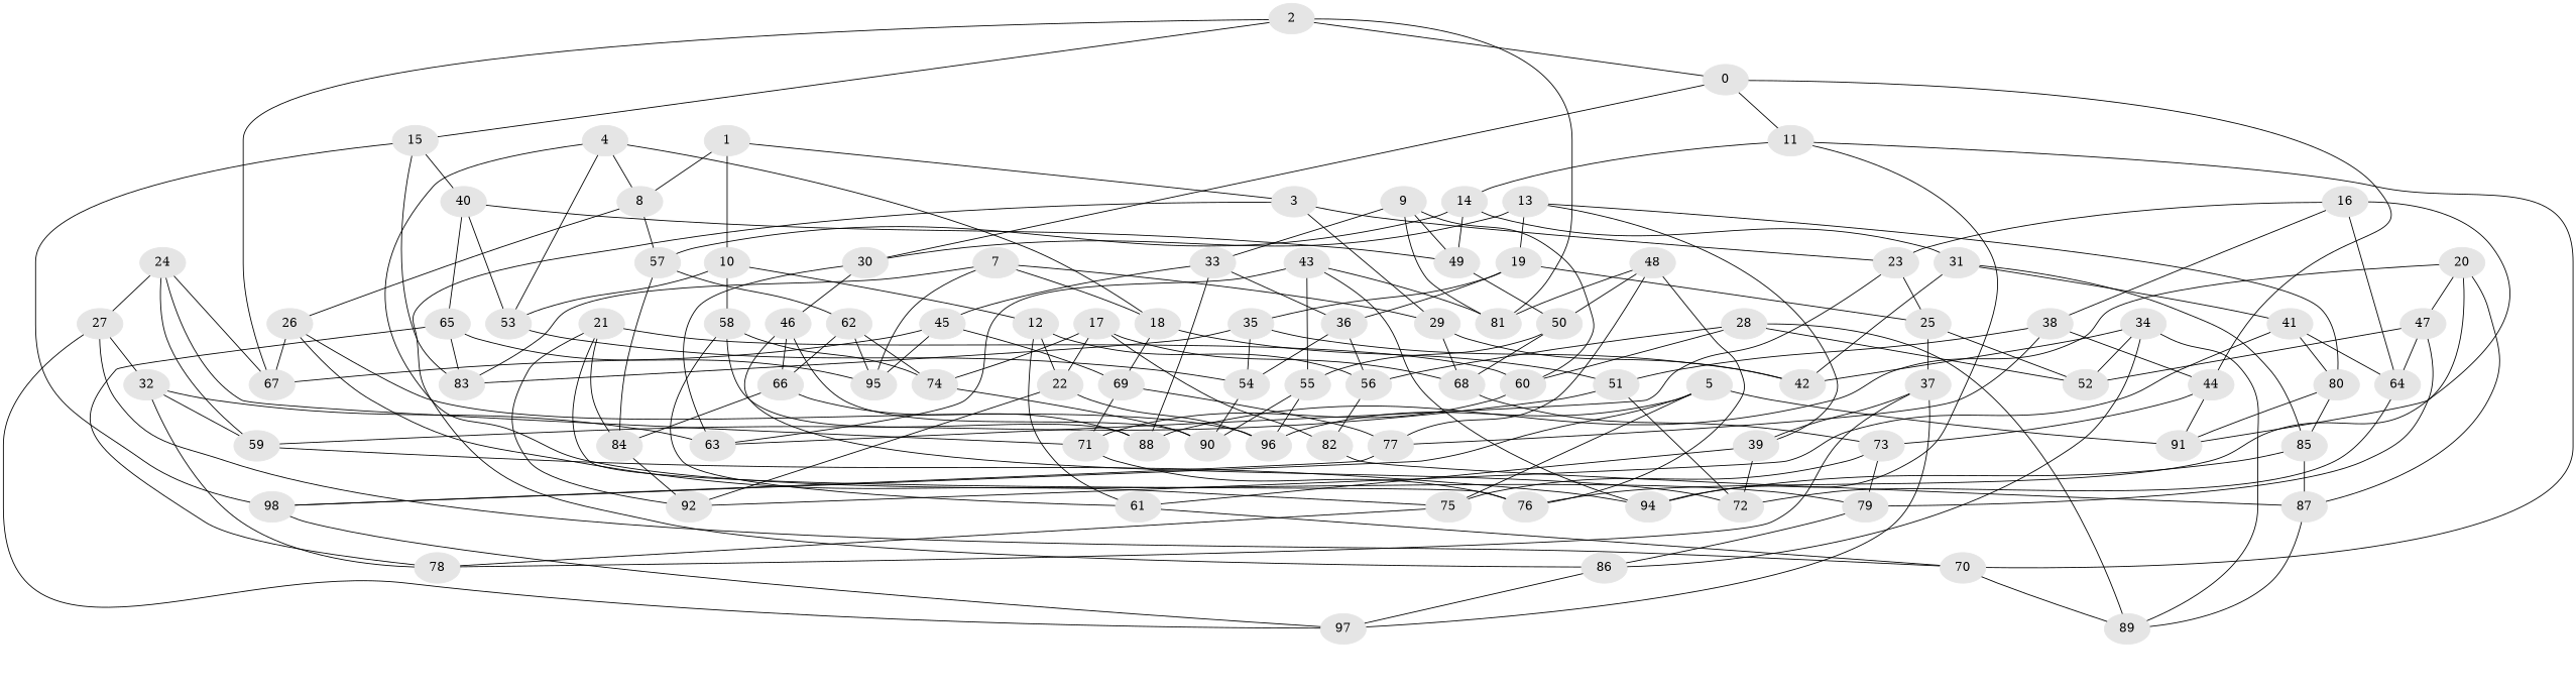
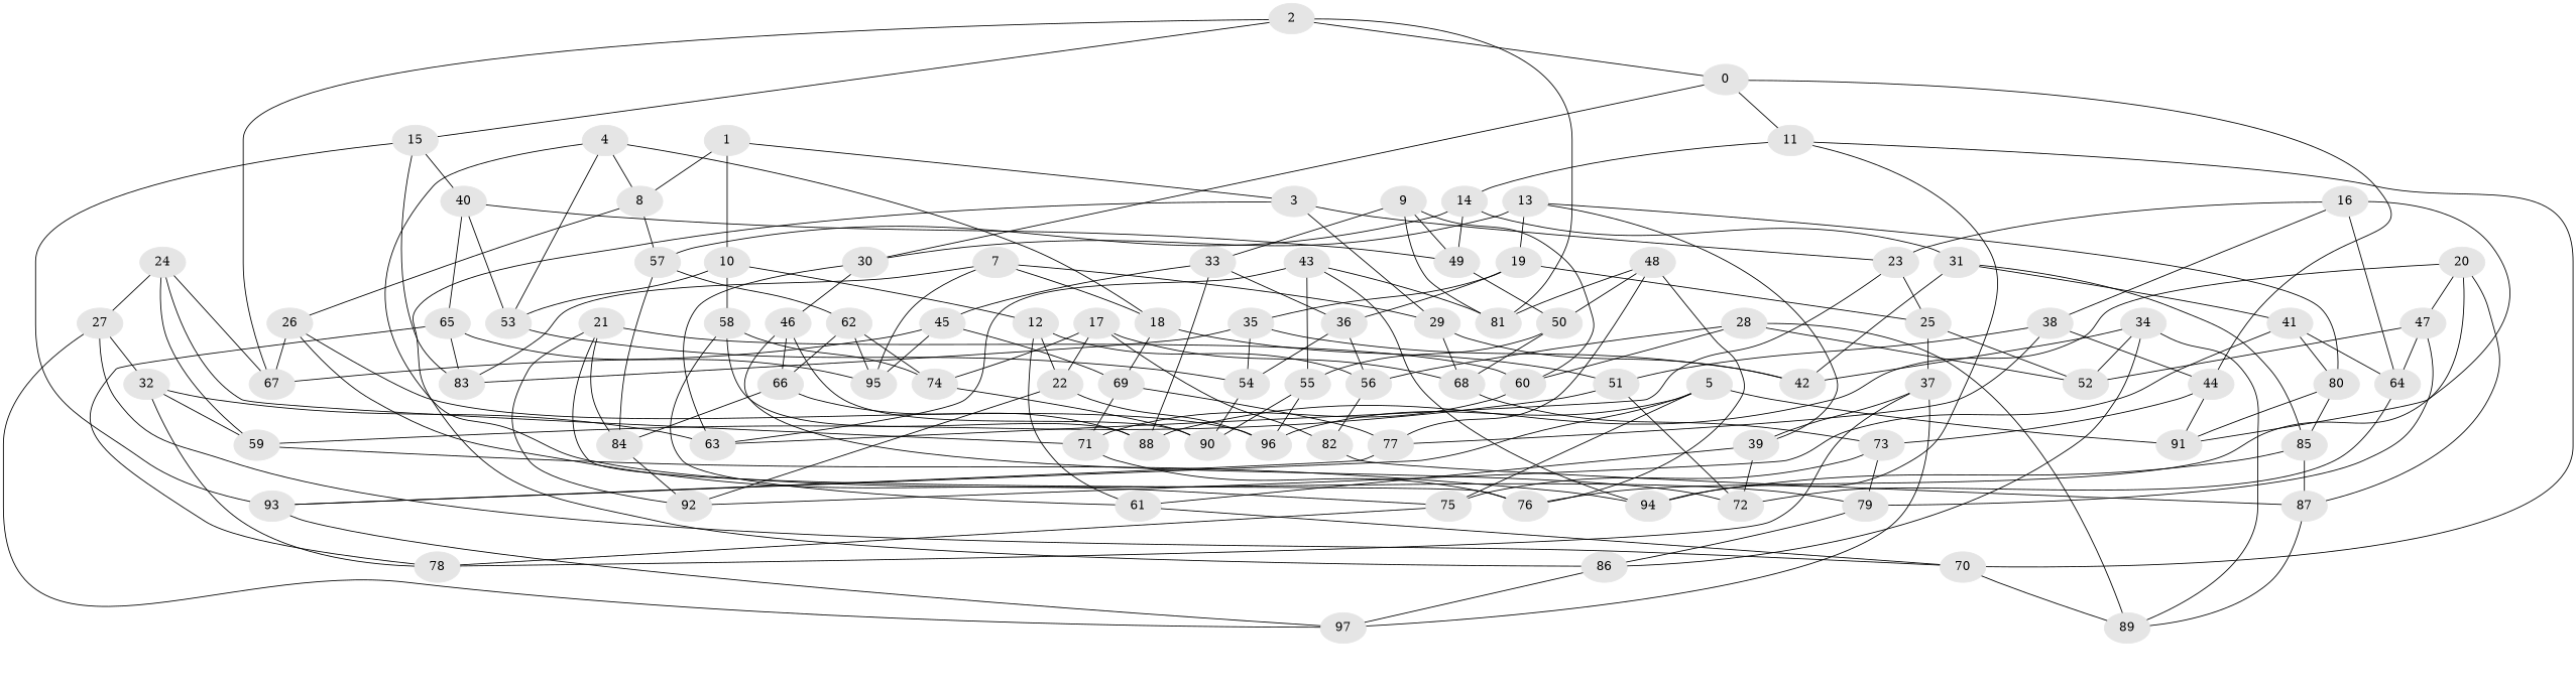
  graph {
    node [color=gray90 style=filled]
    1
    3
    8
    10
    23
    29
    86
    26
    57
    53
    12
    58
    82
    87
    n15 [label=0]
    2
    15
    67
    81
    11
    30
    44
-   93 [label=98]
+   93
    83
    40
    25
    63
    68
    42
    97
    4
    18
    79
    51
    69
    54
    5
    75
    91
    96
    78
    14
    70
    94
    46
    73
    7
    95
    84
    62
    9
    33
    49
    60
    36
    88
    45
    50
    71
    22
    56
    61
    74
    31
    89
    92
    13
    19
    39
    80
    35
    72
    85
    41
    65
    16
    38
    64
    77
    17
    90
    59
    37
    52
    20
    47
    76
    21
    24
    27
    32
    28
    66
    34
    43
    55
    48
    1 -- 3
    1 -- 8
    1 -- 10
    3 -- 23
    3 -- 29
    3 -- 86
    8 -- 26
    8 -- 57
    10 -- 53
    10 -- 12
    10 -- 58
    23 -- 25
    23 -- 63
    29 -- 68
    29 -- 42
    86 -- 97
    26 -- 67
    26 -- 75
    26 -- 96
    57 -- 84
    57 -- 62
    53 -- 54
    12 -- 22
    12 -- 56
    12 -- 61
    58 -- 88
    58 -- 61
    58 -- 74
    82 -- 87
    87 -- 89
    n15 -- 11
    n15 -- 30
    n15 -- 44
    2 -- n15
    2 -- 15
    2 -- 67
    2 -- 81
    15 -- 93
    15 -- 83
    15 -- 40
    11 -- 14
    11 -- 70
    11 -- 94
    30 -- 63
    30 -- 46
    44 -- 91
    44 -- 73
    93 -- 97
    40 -- 53
    40 -- 49
    40 -- 65
    25 -- 37
    25 -- 52
    68 -- 73
    4 -- 8
    4 -- 53
    4 -- 18
    4 -- 79
    18 -- 51
    18 -- 69
    79 -- 86
    51 -- 72
    51 -- 59
    69 -- 71
    69 -- 77
    54 -- 90
    5 -- 93
    5 -- 75
    5 -- 91
    5 -- 96
    75 -- 78
    14 -- 57
    14 -- 49
    14 -- 31
    70 -- 89
    46 -- 72
    46 -- 90
    46 -- 66
    73 -- 79
    73 -- 75
    7 -- 29
    7 -- 83
    7 -- 18
    7 -- 95
    84 -- 92
    62 -- 95
    62 -- 74
    62 -- 66
    9 -- 81
    9 -- 33
    9 -- 49
    9 -- 60
    33 -- 36
    33 -- 88
    33 -- 45
    49 -- 50
    60 -- 71
    36 -- 54
    36 -- 56
    45 -- 67
    45 -- 69
    45 -- 95
    50 -- 68
    50 -- 55
    71 -- 76
    22 -- 96
    22 -- 92
    56 -- 82
    61 -- 70
    74 -- 90
    31 -- 42
    31 -- 85
    31 -- 41
    13 -- 30
    13 -- 19
    13 -- 39
    13 -- 80
    19 -- 25
    19 -- 36
    19 -- 35
    39 -- 61
    39 -- 72
    80 -- 91
    80 -- 85
    35 -- 83
    35 -- 42
    35 -- 54
    85 -- 87
    85 -- 94
    41 -- 92
    41 -- 80
    41 -- 64
    65 -- 83
    65 -- 78
    65 -- 95
    16 -- 23
    16 -- 91
    16 -- 38
    16 -- 64
    38 -- 44
    38 -- 51
    38 -- 77
    64 -- 72
    77 -- 93
    17 -- 82
    17 -- 68
    17 -- 22
    17 -- 74
    59 -- 94
    37 -- 97
    37 -- 78
    37 -- 39
    20 -- 87
    20 -- 88
    20 -- 47
    20 -- 76
    47 -- 79
    47 -- 64
    47 -- 52
    21 -- 84
    21 -- 60
    21 -- 92
    21 -- 76
    24 -- 67
    24 -- 71
    24 -- 59
    24 -- 27
    27 -- 97
    27 -- 70
    27 -- 32
    32 -- 63
    32 -- 78
    32 -- 59
    28 -- 60
    28 -- 56
    28 -- 89
    28 -- 52
    66 -- 84
    66 -- 88
    34 -- 86
    34 -- 42
    34 -- 89
    34 -- 52
    43 -- 81
    43 -- 63
    43 -- 94
    43 -- 55
    55 -- 96
    55 -- 90
    48 -- 81
    48 -- 50
    48 -- 77
    48 -- 76
  }
